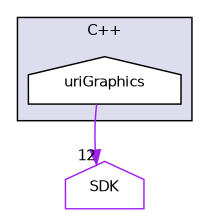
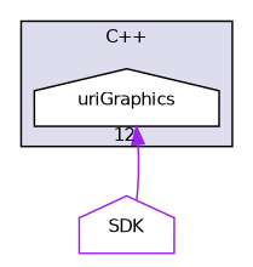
  digraph {
    compound=true
    node [fillcolor=white fontname=Helvetica fontsize=10 shape=house style=filled]
    n1 [label=uriGraphics pencolor=black color=black]
    n2 [color=purple label=SDK]
    subgraph cluster_1 {
      bgcolor="#ddddee"
      fontname=Helvetica
      fontsize=10
      label="C++"
      pencolor=black
      n1
    }
-   n1 -> n2 [headlabel=12 labeldistance=1.5 labelfontname=Helvetica labelfontsize=10 color=purple]
+   n2 -> n1 [headlabel=12 labeldistance=1.5 labelfontname=Helvetica labelfontsize=10 color=purple]
  }
